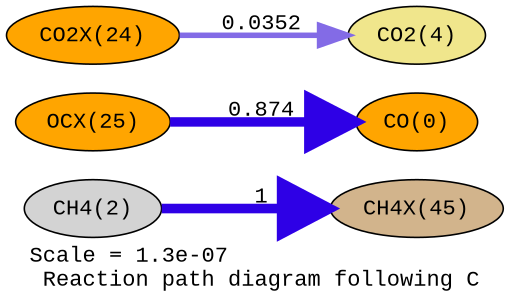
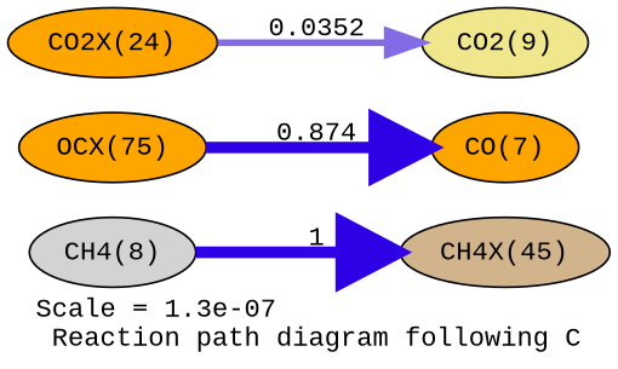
  digraph {
    fontname="Liberation Mono"
    label="Scale = 1.3e-07\l Reaction path diagram following C"
    rankdir=LR
    node [fillcolor=orange fontname="Liberation Mono" style=filled]
    edge [fontname="Liberation Mono"]
-   n1 [fillcolor=lightgrey label="CH4(2)"]
+   n1 [fillcolor=lightgrey label="CH4(8)"]
    n2 [fillcolor=tan label="CH4X(45)"]
-   n3 [label="CO(0)"]
-   n4 [label="OCX(25)"]
-   n5 [fillcolor=khaki label="CO2(4)"]
+   n3 [label="CO(7)"]
+   n4 [label="OCX(75)"]
+   n5 [fillcolor=khaki label="CO2(9)"]
    n6 [label="CO2X(24)"]
    n1 -> n2 [arrowsize=3 color="0.7, 1.5, 0.9" label=" 1" penwidth=6]
    n4 -> n3 [arrowsize=2.95 color="0.7, 1.37, 0.9" label=" 0.874" penwidth=5.9]
    n6 -> n5 [arrowsize=1.74 color="0.7, 0.535, 0.9" label=" 0.0352" penwidth=3.47]
  }
